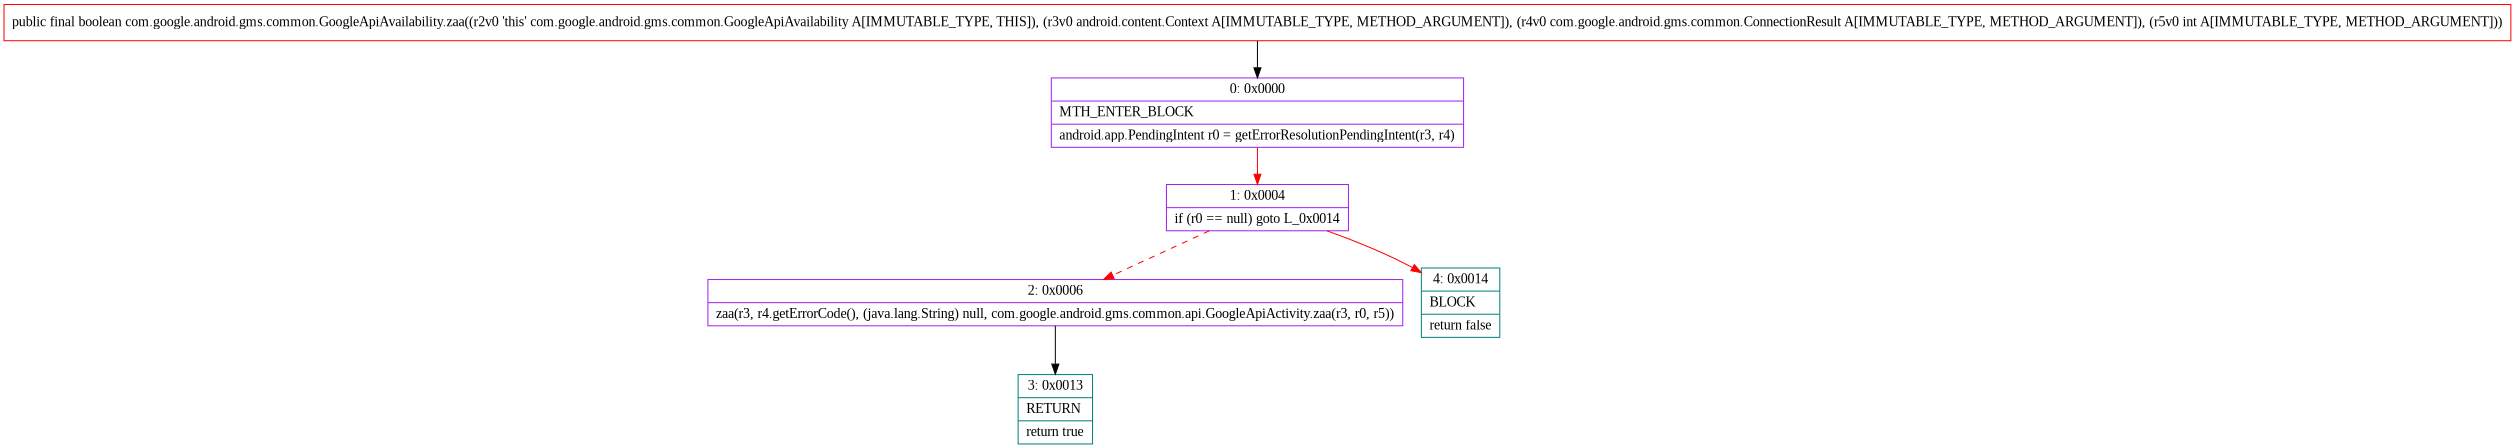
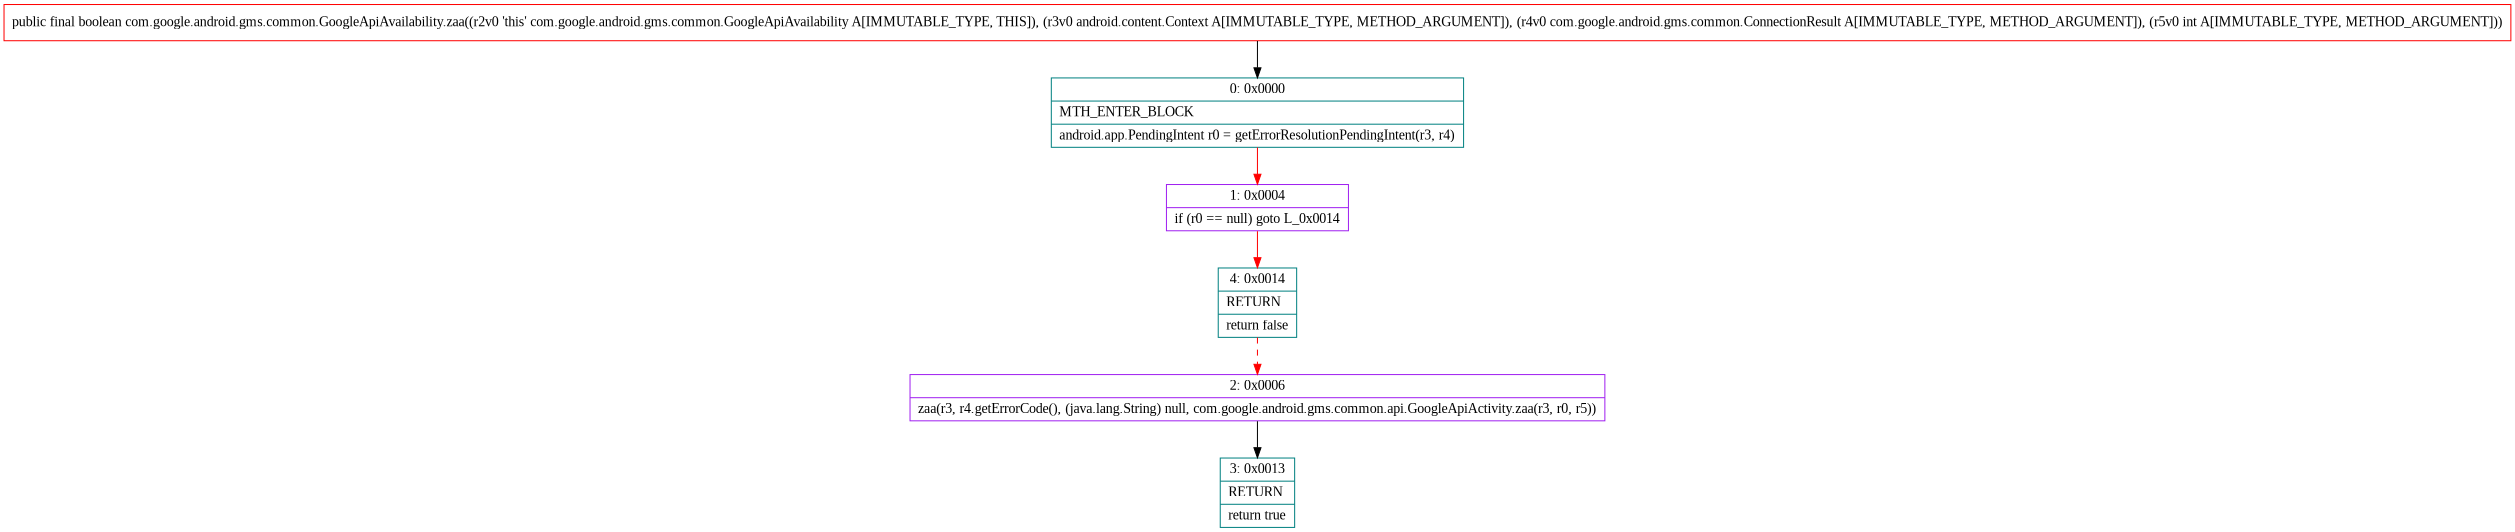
  digraph {
    fontname="Liberation Serif"
    node [color=teal fontname="Liberation Serif" shape=record]
    edge [color=red fontname="Liberation Serif"]
-   n1 [color=purple label="{0\:\ 0x0000|MTH_ENTER_BLOCK\l|android.app.PendingIntent r0 = getErrorResolutionPendingIntent(r3, r4)\l}"]
+   n1 [label="{0\:\ 0x0000|MTH_ENTER_BLOCK\l|android.app.PendingIntent r0 = getErrorResolutionPendingIntent(r3, r4)\l}"]
    n2 [color=purple label="{1\:\ 0x0004|if (r0 == null) goto L_0x0014\l}"]
    n3 [color=purple label="{2\:\ 0x0006|zaa(r3, r4.getErrorCode(), (java.lang.String) null, com.google.android.gms.common.api.GoogleApiActivity.zaa(r3, r0, r5))\l}"]
-   n4 [label="{4\:\ 0x0014|BLOCK\l|return false\l}"]
+   n4 [label="{4\:\ 0x0014|RETURN\l|return false\l}"]
    n5 [label="{3\:\ 0x0013|RETURN\l|return true\l}"]
    n6 [color=red label="{public final boolean com.google.android.gms.common.GoogleApiAvailability.zaa((r2v0 'this' com.google.android.gms.common.GoogleApiAvailability A[IMMUTABLE_TYPE, THIS]), (r3v0 android.content.Context A[IMMUTABLE_TYPE, METHOD_ARGUMENT]), (r4v0 com.google.android.gms.common.ConnectionResult A[IMMUTABLE_TYPE, METHOD_ARGUMENT]), (r5v0 int A[IMMUTABLE_TYPE, METHOD_ARGUMENT])) }"]
    n1 -> n2
-   n2 -> n3 [style=dashed]
+   n4 -> n3 [style=dashed]
    n2 -> n4
    n3 -> n5 [color=black]
    n6 -> n1 [color=black]
  }
